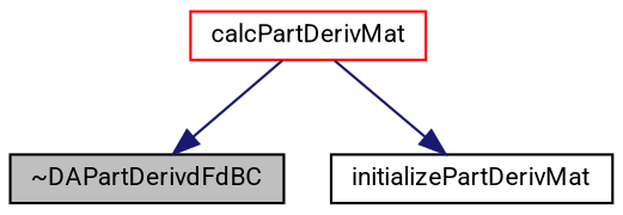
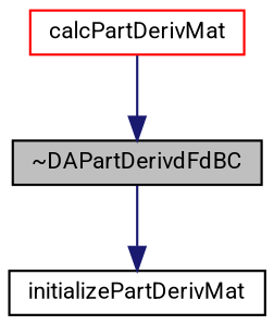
  digraph {
    fontname=Roboto
    rankdir=TB
    node [color=black fontname=Roboto fontsize=10 shape=record]
    edge [color=midnightblue fontname=Roboto fontsize=10 labelfontname=Helvetica labelfontsize=10 style=solid]
    n1 [fillcolor=grey75 fontcolor=black height=0.2 label="~DAPartDerivdFdBC" style=filled width=0.4]
    n2 [height=0.2 label=initializePartDerivMat width=0.4]
    n3 [color=red height=0.2 label=calcPartDerivMat width=0.4]
-   n3 -> n2
+   n1 -> n2
    n3 -> n1
  }
